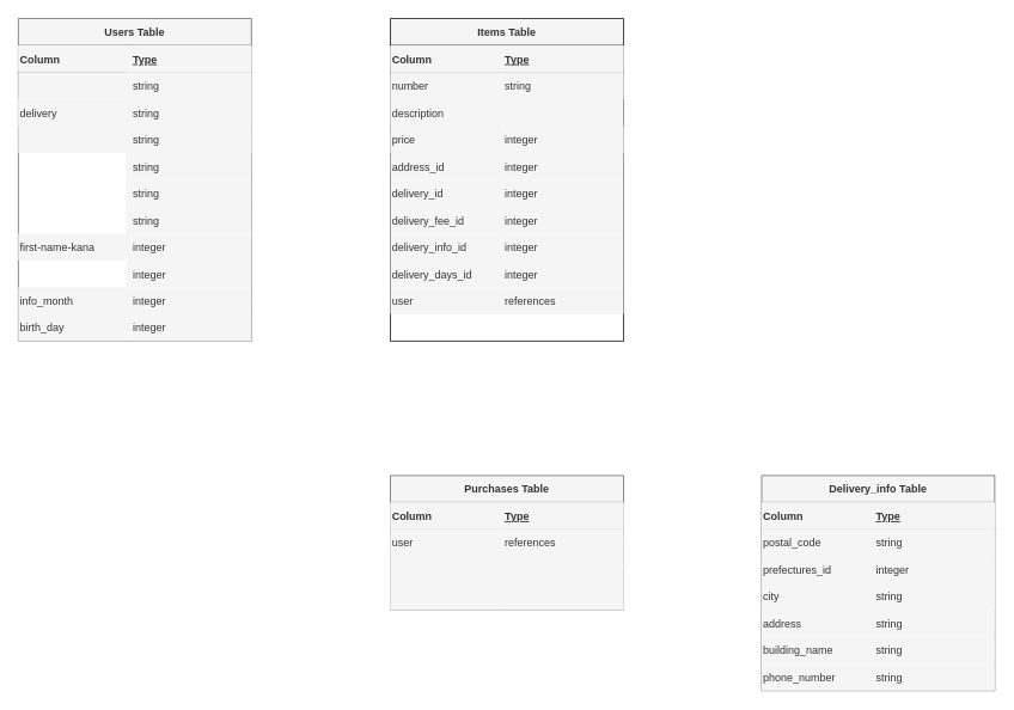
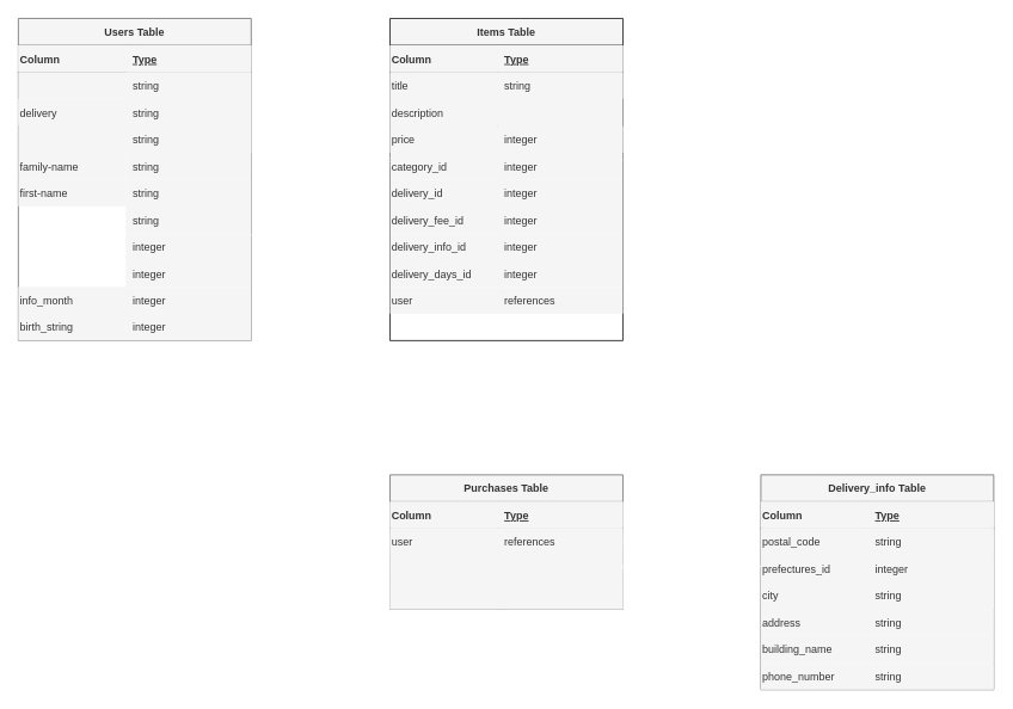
  <mxCell id="0" />
  <mxCell id="1" parent="0" />
  <mxCell id="2" value="Users Table" style="shape=table;startSize=30;container=1;collapsible=1;childLayout=tableLayout;fixedRows=1;rowLines=0;fontStyle=1;align=center;resizeLast=1;fillColor=#f5f5f5;strokeColor=#666666;fontColor=#333333;" parent="1" vertex="1"><mxGeometry x="20" y="20" width="260" height="360" as="geometry" /></mxCell>
  <mxCell id="3" value="" style="shape=partialRectangle;collapsible=0;dropTarget=0;pointerEvents=0;fillColor=#f5f5f5;top=0;left=0;bottom=1;right=0;points=[[0,0.5],[1,0.5]];portConstraint=eastwest;strokeColor=#666666;fontColor=#333333;" parent="2" vertex="1"><mxGeometry y="30" width="260" height="30" as="geometry" /></mxCell>
  <mxCell id="4" value="Column" style="shape=partialRectangle;connectable=0;fillColor=#f5f5f5;top=0;left=0;bottom=0;right=0;fontStyle=1;overflow=hidden;align=left;strokeColor=#666666;fontColor=#333333;" parent="3" vertex="1"><mxGeometry width="120" height="30" as="geometry" /></mxCell>
  <mxCell id="5" value="Type" style="shape=partialRectangle;connectable=0;fillColor=#f5f5f5;top=0;left=0;bottom=0;right=0;align=left;spacingLeft=6;fontStyle=5;overflow=hidden;strokeColor=#666666;fontColor=#333333;" parent="3" vertex="1"><mxGeometry x="120" width="140" height="30" as="geometry" /></mxCell>
  <mxCell id="6" value="" style="shape=partialRectangle;collapsible=0;dropTarget=0;pointerEvents=0;fillColor=#f5f5f5;top=0;left=0;bottom=0;right=0;points=[[0,0.5],[1,0.5]];portConstraint=eastwest;strokeColor=#666666;fontColor=#333333;" parent="2" vertex="1"><mxGeometry y="60" width="260" height="30" as="geometry" /></mxCell>
  <mxCell id="7" value="string" style="shape=partialRectangle;connectable=0;fillColor=#f5f5f5;top=0;left=0;bottom=0;right=0;align=left;spacingLeft=6;overflow=hidden;strokeColor=#666666;fontColor=#333333;" parent="6" vertex="1"><mxGeometry x="120" width="140" height="30" as="geometry" /></mxCell>
  <mxCell id="8" value="" style="shape=partialRectangle;collapsible=0;dropTarget=0;pointerEvents=0;fillColor=#f5f5f5;top=0;left=0;bottom=0;right=0;points=[[0,0.5],[1,0.5]];portConstraint=eastwest;strokeColor=#666666;fontColor=#333333;" parent="2" vertex="1"><mxGeometry y="90" width="260" height="30" as="geometry" /></mxCell>
  <mxCell id="9" value="delivery" style="shape=partialRectangle;connectable=0;fillColor=#f5f5f5;top=0;left=0;bottom=0;right=0;editable=1;overflow=hidden;align=left;strokeColor=#666666;fontColor=#333333;" parent="8" vertex="1"><mxGeometry width="120" height="30" as="geometry" /></mxCell>
  <mxCell id="10" value="string" style="shape=partialRectangle;connectable=0;fillColor=#f5f5f5;top=0;left=0;bottom=0;right=0;align=left;spacingLeft=6;overflow=hidden;strokeColor=#666666;fontColor=#333333;" parent="8" vertex="1"><mxGeometry x="120" width="140" height="30" as="geometry" /></mxCell>
  <mxCell id="11" value="" style="shape=partialRectangle;collapsible=0;dropTarget=0;pointerEvents=0;fillColor=#f5f5f5;top=0;left=0;bottom=0;right=0;points=[[0,0.5],[1,0.5]];portConstraint=eastwest;strokeColor=#666666;fontColor=#333333;" parent="2" vertex="1"><mxGeometry y="120" width="260" height="30" as="geometry" /></mxCell>
  <mxCell id="12" value="string" style="shape=partialRectangle;connectable=0;fillColor=#f5f5f5;top=0;left=0;bottom=0;right=0;align=left;spacingLeft=6;overflow=hidden;strokeColor=#666666;fontColor=#333333;" parent="11" vertex="1"><mxGeometry x="120" width="140" height="30" as="geometry" /></mxCell>
- <mxCell id="15" value="first-name-kana" style="shape=partialRectangle;connectable=0;fillColor=#f5f5f5;top=0;left=0;bottom=0;right=0;editable=1;overflow=hidden;align=left;strokeColor=#666666;fontColor=#333333;" parent="1" vertex="1"><mxGeometry x="20" y="260" width="120" height="30" as="geometry" /></mxCell>
+ <mxCell id="13" value="family-name" style="shape=partialRectangle;connectable=0;fillColor=#f5f5f5;top=0;left=0;bottom=0;right=0;editable=1;overflow=hidden;align=left;strokeColor=#666666;fontColor=#333333;" parent="1" vertex="1"><mxGeometry x="20" y="170" width="120" height="30" as="geometry" /></mxCell>
+ <mxCell id="14" value="first-name" style="shape=partialRectangle;connectable=0;fillColor=#f5f5f5;top=0;left=0;bottom=0;right=0;editable=1;overflow=hidden;align=left;strokeColor=#666666;fontColor=#333333;" parent="1" vertex="1"><mxGeometry x="20" y="200" width="120" height="30" as="geometry" /></mxCell>
  <mxCell id="16" value="info_month" style="shape=partialRectangle;connectable=0;fillColor=#f5f5f5;top=0;left=0;bottom=0;right=0;editable=1;overflow=hidden;align=left;strokeColor=#666666;fontColor=#333333;" parent="1" vertex="1"><mxGeometry x="20" y="320" width="130" height="30" as="geometry" /></mxCell>
- <mxCell id="17" value="birth_day" style="shape=partialRectangle;connectable=0;fillColor=#f5f5f5;top=0;left=0;bottom=0;right=0;editable=1;overflow=hidden;align=left;strokeColor=#666666;fontColor=#333333;" parent="1" vertex="1"><mxGeometry x="20" y="350" width="120" height="30" as="geometry" /></mxCell>
+ <mxCell id="17" value="birth_string" style="shape=partialRectangle;connectable=0;fillColor=#f5f5f5;top=0;left=0;bottom=0;right=0;editable=1;overflow=hidden;align=left;strokeColor=#666666;fontColor=#333333;" parent="1" vertex="1"><mxGeometry x="20" y="350" width="120" height="30" as="geometry" /></mxCell>
  <mxCell id="18" value="string" style="shape=partialRectangle;connectable=0;fillColor=#f5f5f5;top=0;left=0;bottom=0;right=0;align=left;spacingLeft=6;overflow=hidden;strokeColor=#666666;fontColor=#333333;" parent="1" vertex="1"><mxGeometry x="140" y="170" width="140" height="30" as="geometry" /></mxCell>
  <mxCell id="19" value="string" style="shape=partialRectangle;connectable=0;fillColor=#f5f5f5;top=0;left=0;bottom=0;right=0;align=left;spacingLeft=6;overflow=hidden;strokeColor=#666666;fontColor=#333333;" parent="1" vertex="1"><mxGeometry x="140" y="200" width="140" height="30" as="geometry" /></mxCell>
  <mxCell id="20" value="string" style="shape=partialRectangle;connectable=0;fillColor=#f5f5f5;top=0;left=0;bottom=0;right=0;align=left;spacingLeft=6;overflow=hidden;strokeColor=#666666;fontColor=#333333;" parent="1" vertex="1"><mxGeometry x="140" y="230" width="140" height="30" as="geometry" /></mxCell>
  <mxCell id="21" value="integer" style="shape=partialRectangle;connectable=0;fillColor=#f5f5f5;top=0;left=0;bottom=0;right=0;align=left;spacingLeft=6;overflow=hidden;strokeColor=#666666;fontColor=#333333;" parent="1" vertex="1"><mxGeometry x="140" y="260" width="140" height="30" as="geometry" /></mxCell>
  <mxCell id="22" value="integer" style="shape=partialRectangle;connectable=0;fillColor=#f5f5f5;top=0;left=0;bottom=0;right=0;align=left;spacingLeft=6;overflow=hidden;strokeColor=#666666;fontColor=#333333;" parent="1" vertex="1"><mxGeometry x="140" y="290" width="140" height="30" as="geometry" /></mxCell>
  <mxCell id="23" value="integer" style="shape=partialRectangle;connectable=0;fillColor=#f5f5f5;top=0;left=0;bottom=0;right=0;align=left;spacingLeft=6;overflow=hidden;strokeColor=#666666;fontColor=#333333;" parent="1" vertex="1"><mxGeometry x="140" y="320" width="140" height="30" as="geometry" /></mxCell>
  <mxCell id="24" value="integer" style="shape=partialRectangle;connectable=0;fillColor=#f5f5f5;top=0;left=0;bottom=0;right=0;align=left;spacingLeft=6;overflow=hidden;strokeColor=#666666;fontColor=#333333;" parent="1" vertex="1"><mxGeometry x="140" y="350" width="140" height="30" as="geometry" /></mxCell>
  <mxCell id="25" value="Items Table" style="shape=table;startSize=30;container=1;collapsible=1;childLayout=tableLayout;fixedRows=1;rowLines=0;fontStyle=1;align=center;resizeLast=1;fillColor=#f5f5f5;fontColor=#333333;strokeColor=#000000;strokeWidth=1;" parent="1" vertex="1"><mxGeometry x="435" y="20" width="260" height="360" as="geometry" /></mxCell>
  <mxCell id="26" value="" style="shape=partialRectangle;collapsible=0;dropTarget=0;pointerEvents=0;fillColor=#f5f5f5;top=0;left=0;bottom=1;right=0;points=[[0,0.5],[1,0.5]];portConstraint=eastwest;fontColor=#333333;strokeColor=#000000;" parent="25" vertex="1"><mxGeometry y="30" width="260" height="30" as="geometry" /></mxCell>
  <mxCell id="27" value="Column" style="shape=partialRectangle;connectable=0;fillColor=#f5f5f5;top=0;left=0;bottom=0;right=0;fontStyle=1;overflow=hidden;align=left;fontColor=#333333;strokeColor=#000000;" parent="26" vertex="1"><mxGeometry width="120" height="30" as="geometry" /></mxCell>
  <mxCell id="28" value="Type" style="shape=partialRectangle;connectable=0;fillColor=#f5f5f5;top=0;left=0;bottom=0;right=0;align=left;spacingLeft=6;fontStyle=5;overflow=hidden;fontColor=#333333;strokeColor=#000000;" parent="26" vertex="1"><mxGeometry x="120" width="140" height="30" as="geometry" /></mxCell>
  <mxCell id="29" value="" style="shape=partialRectangle;collapsible=0;dropTarget=0;pointerEvents=0;fillColor=#f5f5f5;top=0;left=0;bottom=0;right=0;points=[[0,0.5],[1,0.5]];portConstraint=eastwest;fontColor=#333333;strokeColor=#000000;" parent="25" vertex="1"><mxGeometry y="60" width="260" height="30" as="geometry" /></mxCell>
- <mxCell id="30" value="number" style="shape=partialRectangle;connectable=0;fillColor=#f5f5f5;top=0;left=0;bottom=0;right=0;editable=1;overflow=hidden;align=left;fontColor=#333333;strokeColor=#000000;" parent="29" vertex="1"><mxGeometry width="120" height="30" as="geometry" /></mxCell>
+ <mxCell id="30" value="title" style="shape=partialRectangle;connectable=0;fillColor=#f5f5f5;top=0;left=0;bottom=0;right=0;editable=1;overflow=hidden;align=left;fontColor=#333333;strokeColor=#000000;" parent="29" vertex="1"><mxGeometry width="120" height="30" as="geometry" /></mxCell>
  <mxCell id="31" value="string" style="shape=partialRectangle;connectable=0;fillColor=#f5f5f5;top=0;left=0;bottom=0;right=0;align=left;spacingLeft=6;overflow=hidden;fontColor=#333333;strokeColor=#000000;" parent="29" vertex="1"><mxGeometry x="120" width="140" height="30" as="geometry" /></mxCell>
  <mxCell id="32" value="" style="shape=partialRectangle;collapsible=0;dropTarget=0;pointerEvents=0;fillColor=#f5f5f5;top=0;left=0;bottom=0;right=0;points=[[0,0.5],[1,0.5]];portConstraint=eastwest;fontColor=#333333;strokeColor=#000000;" parent="25" vertex="1"><mxGeometry y="90" width="260" height="30" as="geometry" /></mxCell>
  <mxCell id="33" value="description" style="shape=partialRectangle;connectable=0;fillColor=#f5f5f5;top=0;left=0;bottom=0;right=0;editable=1;overflow=hidden;align=left;fontColor=#333333;strokeColor=#000000;" parent="32" vertex="1"><mxGeometry width="120" height="30" as="geometry" /></mxCell>
  <mxCell id="34" value="" style="shape=partialRectangle;collapsible=0;dropTarget=0;pointerEvents=0;fillColor=#f5f5f5;top=0;left=0;bottom=0;right=0;points=[[0,0.5],[1,0.5]];portConstraint=eastwest;fontColor=#333333;strokeColor=#000000;" parent="25" vertex="1"><mxGeometry y="120" width="260" height="30" as="geometry" /></mxCell>
  <mxCell id="35" value="price" style="shape=partialRectangle;connectable=0;fillColor=#f5f5f5;top=0;left=0;bottom=0;right=0;editable=1;overflow=hidden;align=left;fontColor=#333333;strokeColor=#000000;" parent="34" vertex="1"><mxGeometry width="120" height="30" as="geometry" /></mxCell>
  <mxCell id="36" value="integer" style="shape=partialRectangle;connectable=0;fillColor=#f5f5f5;top=0;left=0;bottom=0;right=0;align=left;spacingLeft=6;overflow=hidden;fontColor=#333333;strokeColor=#000000;" parent="34" vertex="1"><mxGeometry x="120" width="140" height="30" as="geometry" /></mxCell>
- <mxCell id="37" value="address_id" style="shape=partialRectangle;connectable=0;fillColor=#f5f5f5;top=0;left=0;bottom=0;right=0;editable=1;overflow=hidden;align=left;fontColor=#333333;strokeColor=#000000;" parent="1" vertex="1"><mxGeometry x="435" y="170" width="125" height="30" as="geometry" /></mxCell>
+ <mxCell id="37" value="category_id" style="shape=partialRectangle;connectable=0;fillColor=#f5f5f5;top=0;left=0;bottom=0;right=0;editable=1;overflow=hidden;align=left;fontColor=#333333;strokeColor=#000000;" parent="1" vertex="1"><mxGeometry x="435" y="170" width="125" height="30" as="geometry" /></mxCell>
  <mxCell id="38" value="delivery_id" style="shape=partialRectangle;connectable=0;fillColor=#f5f5f5;top=0;left=0;bottom=0;right=0;editable=1;overflow=hidden;align=left;fontColor=#333333;strokeColor=#000000;" parent="1" vertex="1"><mxGeometry x="435" y="200" width="125" height="30" as="geometry" /></mxCell>
  <mxCell id="39" value="delivery_fee_id" style="shape=partialRectangle;connectable=0;fillColor=#f5f5f5;top=0;left=0;bottom=0;right=0;editable=1;overflow=hidden;align=left;fontColor=#333333;strokeColor=#000000;" parent="1" vertex="1"><mxGeometry x="435" y="230" width="125" height="30" as="geometry" /></mxCell>
  <mxCell id="40" value="delivery_info_id" style="shape=partialRectangle;connectable=0;fillColor=#f5f5f5;top=0;left=0;bottom=0;right=0;editable=1;overflow=hidden;align=left;fontColor=#333333;strokeColor=#000000;" parent="1" vertex="1"><mxGeometry x="435" y="260" width="125" height="30" as="geometry" /></mxCell>
  <mxCell id="41" value="delivery_days_id" style="shape=partialRectangle;connectable=0;fillColor=#f5f5f5;top=0;left=0;bottom=0;right=0;editable=1;overflow=hidden;align=left;fontColor=#333333;strokeColor=#000000;" parent="1" vertex="1"><mxGeometry x="435" y="290" width="125" height="30" as="geometry" /></mxCell>
  <mxCell id="42" value="user" style="shape=partialRectangle;connectable=0;fillColor=#f5f5f5;top=0;left=0;bottom=0;right=0;editable=1;overflow=hidden;align=left;fontColor=#333333;strokeColor=#000000;" parent="1" vertex="1"><mxGeometry x="435" y="320" width="125" height="30" as="geometry" /></mxCell>
  <mxCell id="43" value="integer" style="shape=partialRectangle;connectable=0;fillColor=#f5f5f5;top=0;left=0;bottom=0;right=0;align=left;spacingLeft=6;overflow=hidden;fontColor=#333333;strokeColor=#000000;" parent="1" vertex="1"><mxGeometry x="555" y="170" width="140" height="30" as="geometry" /></mxCell>
  <mxCell id="44" value="integer" style="shape=partialRectangle;connectable=0;fillColor=#f5f5f5;top=0;left=0;bottom=0;right=0;align=left;spacingLeft=6;overflow=hidden;fontColor=#333333;strokeColor=#000000;" parent="1" vertex="1"><mxGeometry x="555" y="200" width="140" height="30" as="geometry" /></mxCell>
  <mxCell id="45" value="integer" style="shape=partialRectangle;connectable=0;fillColor=#f5f5f5;top=0;left=0;bottom=0;right=0;align=left;spacingLeft=6;overflow=hidden;fontColor=#333333;strokeColor=#000000;" parent="1" vertex="1"><mxGeometry x="555" y="230" width="140" height="30" as="geometry" /></mxCell>
  <mxCell id="46" value="integer" style="shape=partialRectangle;connectable=0;fillColor=#f5f5f5;top=0;left=0;bottom=0;right=0;align=left;spacingLeft=6;overflow=hidden;fontColor=#333333;strokeColor=#000000;" parent="1" vertex="1"><mxGeometry x="555" y="260" width="140" height="30" as="geometry" /></mxCell>
  <mxCell id="47" value="integer" style="shape=partialRectangle;connectable=0;fillColor=#f5f5f5;top=0;left=0;bottom=0;right=0;align=left;spacingLeft=6;overflow=hidden;fontColor=#333333;strokeColor=#000000;" parent="1" vertex="1"><mxGeometry x="555" y="290" width="140" height="30" as="geometry" /></mxCell>
  <mxCell id="48" value="references" style="shape=partialRectangle;connectable=0;fillColor=#f5f5f5;top=0;left=0;bottom=0;right=0;align=left;spacingLeft=6;overflow=hidden;fontColor=#333333;strokeColor=#000000;" parent="1" vertex="1"><mxGeometry x="555" y="320" width="140" height="30" as="geometry" /></mxCell>
  <mxCell id="49" value="Purchases Table" style="shape=table;startSize=30;container=1;collapsible=1;childLayout=tableLayout;fixedRows=1;rowLines=0;fontStyle=1;align=center;resizeLast=1;fillColor=#f5f5f5;strokeColor=#666666;fontColor=#333333;" parent="1" vertex="1"><mxGeometry x="435" y="530" width="260" height="150" as="geometry" /></mxCell>
  <mxCell id="50" value="" style="shape=partialRectangle;collapsible=0;dropTarget=0;pointerEvents=0;fillColor=#f5f5f5;top=0;left=0;bottom=1;right=0;points=[[0,0.5],[1,0.5]];portConstraint=eastwest;strokeColor=#666666;fontColor=#333333;" parent="49" vertex="1"><mxGeometry y="30" width="260" height="30" as="geometry" /></mxCell>
  <mxCell id="51" value="Column" style="shape=partialRectangle;connectable=0;fillColor=#f5f5f5;top=0;left=0;bottom=0;right=0;fontStyle=1;overflow=hidden;align=left;strokeColor=#666666;fontColor=#333333;" parent="50" vertex="1"><mxGeometry width="120" height="30" as="geometry" /></mxCell>
  <mxCell id="52" value="Type" style="shape=partialRectangle;connectable=0;fillColor=#f5f5f5;top=0;left=0;bottom=0;right=0;align=left;spacingLeft=6;fontStyle=5;overflow=hidden;strokeColor=#666666;fontColor=#333333;" parent="50" vertex="1"><mxGeometry x="120" width="140" height="30" as="geometry" /></mxCell>
  <mxCell id="53" value="" style="shape=partialRectangle;collapsible=0;dropTarget=0;pointerEvents=0;fillColor=#f5f5f5;top=0;left=0;bottom=0;right=0;points=[[0,0.5],[1,0.5]];portConstraint=eastwest;strokeColor=#666666;fontColor=#333333;" parent="49" vertex="1"><mxGeometry y="60" width="260" height="30" as="geometry" /></mxCell>
  <mxCell id="54" value="user" style="shape=partialRectangle;connectable=0;fillColor=#f5f5f5;top=0;left=0;bottom=0;right=0;editable=1;overflow=hidden;align=left;strokeColor=#666666;fontColor=#333333;" parent="53" vertex="1"><mxGeometry width="120" height="30" as="geometry" /></mxCell>
  <mxCell id="55" value="references" style="shape=partialRectangle;connectable=0;fillColor=#f5f5f5;top=0;left=0;bottom=0;right=0;align=left;spacingLeft=6;overflow=hidden;strokeColor=#666666;fontColor=#333333;" parent="53" vertex="1"><mxGeometry x="120" width="140" height="30" as="geometry" /></mxCell>
  <mxCell id="56" value="" style="shape=partialRectangle;collapsible=0;dropTarget=0;pointerEvents=0;fillColor=#f5f5f5;top=0;left=0;bottom=0;right=0;points=[[0,0.5],[1,0.5]];portConstraint=eastwest;strokeColor=#666666;fontColor=#333333;" parent="49" vertex="1"><mxGeometry y="90" width="260" height="30" as="geometry" /></mxCell>
  <mxCell id="57" value="" style="shape=partialRectangle;connectable=0;fillColor=#f5f5f5;top=0;left=0;bottom=0;right=0;editable=1;overflow=hidden;align=left;strokeColor=#666666;fontColor=#333333;" parent="56" vertex="1"><mxGeometry width="120" height="30" as="geometry" /></mxCell>
  <mxCell id="58" value="" style="shape=partialRectangle;connectable=0;fillColor=#f5f5f5;top=0;left=0;bottom=0;right=0;align=left;spacingLeft=6;overflow=hidden;strokeColor=#666666;fontColor=#333333;" parent="56" vertex="1"><mxGeometry x="120" width="140" height="30" as="geometry" /></mxCell>
  <mxCell id="59" value="" style="shape=partialRectangle;collapsible=0;dropTarget=0;pointerEvents=0;fillColor=#f5f5f5;top=0;left=0;bottom=0;right=0;points=[[0,0.5],[1,0.5]];portConstraint=eastwest;strokeColor=#666666;fontColor=#333333;" parent="49" vertex="1"><mxGeometry y="120" width="260" height="30" as="geometry" /></mxCell>
  <mxCell id="60" value="" style="shape=partialRectangle;connectable=0;fillColor=#f5f5f5;top=0;left=0;bottom=0;right=0;editable=1;overflow=hidden;align=left;strokeColor=#666666;fontColor=#333333;" parent="59" vertex="1"><mxGeometry width="120" height="30" as="geometry" /></mxCell>
  <mxCell id="61" value="" style="shape=partialRectangle;connectable=0;fillColor=#f5f5f5;top=0;left=0;bottom=0;right=0;align=left;spacingLeft=6;overflow=hidden;strokeColor=#666666;fontColor=#333333;" parent="59" vertex="1"><mxGeometry x="120" width="140" height="30" as="geometry" /></mxCell>
  <mxCell id="62" value="Delivery_info Table" style="shape=table;startSize=30;container=1;collapsible=1;childLayout=tableLayout;fixedRows=1;rowLines=0;fontStyle=1;align=center;resizeLast=1;fillColor=#f5f5f5;strokeColor=#666666;fontColor=#333333;" parent="1" vertex="1"><mxGeometry x="849" y="530" width="260" height="240" as="geometry" /></mxCell>
  <mxCell id="63" value="" style="shape=partialRectangle;collapsible=0;dropTarget=0;pointerEvents=0;fillColor=#f5f5f5;top=0;left=0;bottom=1;right=0;points=[[0,0.5],[1,0.5]];portConstraint=eastwest;strokeColor=#666666;fontColor=#333333;" parent="62" vertex="1"><mxGeometry y="30" width="260" height="30" as="geometry" /></mxCell>
  <mxCell id="64" value="Column" style="shape=partialRectangle;connectable=0;fillColor=#f5f5f5;top=0;left=0;bottom=0;right=0;fontStyle=1;overflow=hidden;align=left;strokeColor=#666666;fontColor=#333333;" parent="63" vertex="1"><mxGeometry width="120" height="30" as="geometry" /></mxCell>
  <mxCell id="65" value="Type" style="shape=partialRectangle;connectable=0;fillColor=#f5f5f5;top=0;left=0;bottom=0;right=0;align=left;spacingLeft=6;fontStyle=5;overflow=hidden;strokeColor=#666666;fontColor=#333333;" parent="63" vertex="1"><mxGeometry x="120" width="140" height="30" as="geometry" /></mxCell>
  <mxCell id="66" value="" style="shape=partialRectangle;collapsible=0;dropTarget=0;pointerEvents=0;fillColor=#f5f5f5;top=0;left=0;bottom=0;right=0;points=[[0,0.5],[1,0.5]];portConstraint=eastwest;strokeColor=#666666;fontColor=#333333;" parent="62" vertex="1"><mxGeometry y="60" width="260" height="30" as="geometry" /></mxCell>
  <mxCell id="67" value="postal_code" style="shape=partialRectangle;connectable=0;fillColor=#f5f5f5;top=0;left=0;bottom=0;right=0;editable=1;overflow=hidden;align=left;strokeColor=#666666;fontColor=#333333;" parent="66" vertex="1"><mxGeometry width="120" height="30" as="geometry" /></mxCell>
  <mxCell id="68" value="string" style="shape=partialRectangle;connectable=0;fillColor=#f5f5f5;top=0;left=0;bottom=0;right=0;align=left;spacingLeft=6;overflow=hidden;strokeColor=#666666;fontColor=#333333;" parent="66" vertex="1"><mxGeometry x="120" width="140" height="30" as="geometry" /></mxCell>
  <mxCell id="69" value="" style="shape=partialRectangle;collapsible=0;dropTarget=0;pointerEvents=0;fillColor=#f5f5f5;top=0;left=0;bottom=0;right=0;points=[[0,0.5],[1,0.5]];portConstraint=eastwest;strokeColor=#666666;fontColor=#333333;" parent="62" vertex="1"><mxGeometry y="90" width="260" height="30" as="geometry" /></mxCell>
  <mxCell id="70" value="prefectures_id" style="shape=partialRectangle;connectable=0;fillColor=#f5f5f5;top=0;left=0;bottom=0;right=0;editable=1;overflow=hidden;align=left;strokeColor=#666666;fontColor=#333333;" parent="69" vertex="1"><mxGeometry width="120" height="30" as="geometry" /></mxCell>
  <mxCell id="71" value="integer" style="shape=partialRectangle;connectable=0;fillColor=#f5f5f5;top=0;left=0;bottom=0;right=0;align=left;spacingLeft=6;overflow=hidden;strokeColor=#666666;fontColor=#333333;" parent="69" vertex="1"><mxGeometry x="120" width="140" height="30" as="geometry" /></mxCell>
  <mxCell id="72" value="" style="shape=partialRectangle;collapsible=0;dropTarget=0;pointerEvents=0;fillColor=#f5f5f5;top=0;left=0;bottom=0;right=0;points=[[0,0.5],[1,0.5]];portConstraint=eastwest;strokeColor=#666666;fontColor=#333333;" parent="62" vertex="1"><mxGeometry y="120" width="260" height="30" as="geometry" /></mxCell>
  <mxCell id="73" value="city" style="shape=partialRectangle;connectable=0;fillColor=#f5f5f5;top=0;left=0;bottom=0;right=0;editable=1;overflow=hidden;align=left;strokeColor=#666666;fontColor=#333333;" parent="72" vertex="1"><mxGeometry width="120" height="30" as="geometry" /></mxCell>
  <mxCell id="74" value="string" style="shape=partialRectangle;connectable=0;fillColor=#f5f5f5;top=0;left=0;bottom=0;right=0;align=left;spacingLeft=6;overflow=hidden;strokeColor=#666666;fontColor=#333333;" parent="72" vertex="1"><mxGeometry x="120" width="140" height="30" as="geometry" /></mxCell>
  <mxCell id="75" value="address" style="shape=partialRectangle;connectable=0;fillColor=#f5f5f5;top=0;left=0;bottom=0;right=0;editable=1;overflow=hidden;align=left;strokeColor=#666666;fontColor=#333333;" parent="1" vertex="1"><mxGeometry x="849" y="680" width="121" height="30" as="geometry" /></mxCell>
  <mxCell id="76" value="building_name" style="shape=partialRectangle;connectable=0;fillColor=#f5f5f5;top=0;left=0;bottom=0;right=0;editable=1;overflow=hidden;align=left;strokeColor=#666666;fontColor=#333333;" parent="1" vertex="1"><mxGeometry x="849" y="710" width="121" height="30" as="geometry" /></mxCell>
  <mxCell id="77" value="phone_number" style="shape=partialRectangle;connectable=0;fillColor=#f5f5f5;top=0;left=0;bottom=0;right=0;editable=1;overflow=hidden;align=left;strokeColor=#666666;fontColor=#333333;" parent="1" vertex="1"><mxGeometry x="849" y="740" width="121" height="30" as="geometry" /></mxCell>
  <mxCell id="78" value="string" style="shape=partialRectangle;connectable=0;fillColor=#f5f5f5;top=0;left=0;bottom=0;right=0;align=left;spacingLeft=6;overflow=hidden;strokeColor=#666666;fontColor=#333333;" parent="1" vertex="1"><mxGeometry x="969" y="680" width="140" height="30" as="geometry" /></mxCell>
  <mxCell id="79" value="string" style="shape=partialRectangle;connectable=0;fillColor=#f5f5f5;top=0;left=0;bottom=0;right=0;align=left;spacingLeft=6;overflow=hidden;strokeColor=#666666;fontColor=#333333;" parent="1" vertex="1"><mxGeometry x="969" y="710" width="140" height="30" as="geometry" /></mxCell>
  <mxCell id="80" value="string" style="shape=partialRectangle;connectable=0;fillColor=#f5f5f5;top=0;left=0;bottom=0;right=0;align=left;spacingLeft=6;overflow=hidden;strokeColor=#666666;fontColor=#333333;" parent="1" vertex="1"><mxGeometry x="969" y="740" width="140" height="30" as="geometry" /></mxCell>
  <mxCell id="81" value="" style="edgeStyle=entityRelationEdgeStyle;fontSize=12;html=1;endArrow=ERoneToMany;startArrow=ERzeroToOne;entryX=0;entryY=0.5;entryDx=0;entryDy=0;fillColor=#f5f5f5;strokeColor=#FFFFFF;" parent="1" target="53" edge="1"><mxGeometry width="100" height="100" relative="1" as="geometry"><mxPoint x="280" y="262" as="sourcePoint" /><mxPoint x="425" y="740" as="targetPoint" /></mxGeometry></mxCell>
  <mxCell id="82" value="" style="edgeStyle=entityRelationEdgeStyle;fontSize=12;html=1;endArrow=ERoneToMany;startArrow=ERzeroToOne;fillColor=#f5f5f5;strokeColor=#FFFFFF;" parent="1" edge="1"><mxGeometry width="100" height="100" relative="1" as="geometry"><mxPoint x="281" y="180" as="sourcePoint" /><mxPoint x="435" y="180" as="targetPoint" /></mxGeometry></mxCell>
  <mxCell id="83" value="" style="edgeStyle=entityRelationEdgeStyle;fontSize=12;html=1;endArrow=ERzeroToOne;startArrow=ERmandOne;exitX=0.997;exitY=0.686;exitDx=0;exitDy=0;exitPerimeter=0;fillColor=#f5f5f5;strokeColor=#FFFFFF;" parent="1" edge="1"><mxGeometry width="100" height="100" relative="1" as="geometry"><mxPoint x="692.22" y="632.58" as="sourcePoint" /><mxPoint x="849" y="632" as="targetPoint" /></mxGeometry></mxCell>
  <mxCell id="84" value="" style="edgeStyle=entityRelationEdgeStyle;fontSize=12;html=1;endArrow=ERzeroToOne;startArrow=ERmandOne;fillColor=#f5f5f5;strokeColor=#FFFFFF;" edge="1" parent="1" target="53"><mxGeometry width="100" height="100" relative="1" as="geometry"><mxPoint x="695" y="178" as="sourcePoint" /><mxPoint x="825" y="380" as="targetPoint" /></mxGeometry></mxCell>
